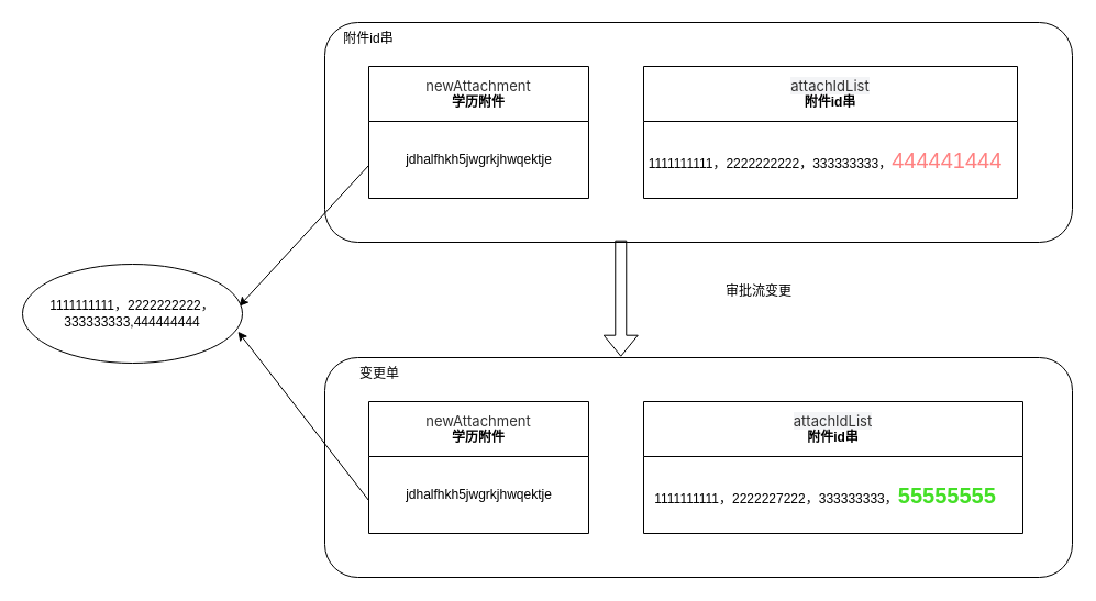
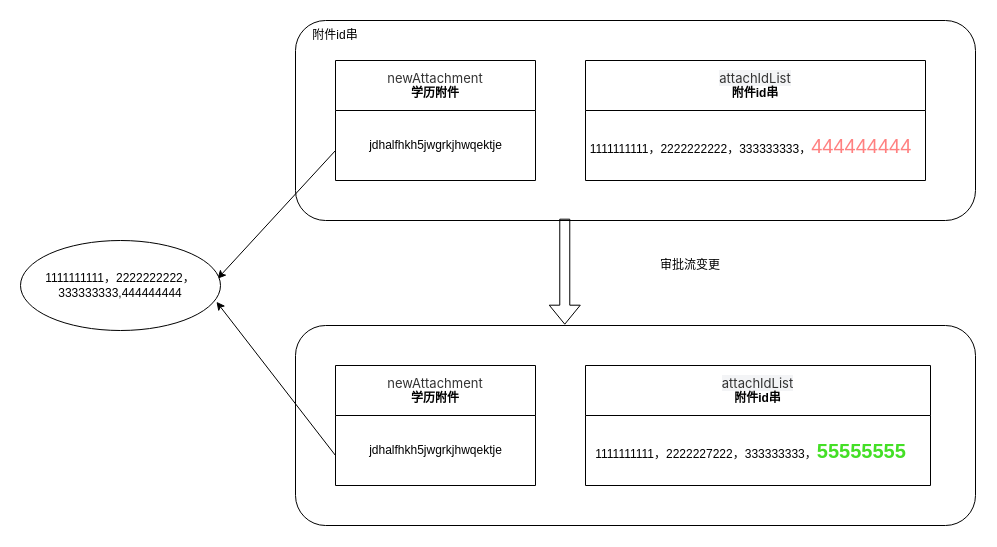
  <mxCell id="0" />
  <mxCell id="1" parent="0" />
  <mxCell id="2" value="" style="rounded=1;whiteSpace=wrap;html=1;" vertex="1" parent="1"><mxGeometry y="325" width="680" height="200" as="geometry" x="295" /></mxCell>
  <mxCell id="3" value="" style="rounded=1;whiteSpace=wrap;html=1;" vertex="1" parent="1"><mxGeometry y="20" width="680" height="200" as="geometry" x="295" /></mxCell>
  <mxCell id="4" value="&lt;span style=&quot;color: rgb(51, 51, 51); font-family: -apple-system, BlinkMacSystemFont, &amp;quot;Segoe UI&amp;quot;, Roboto, Ubuntu, &amp;quot;Helvetica Neue&amp;quot;, Arial, &amp;quot;PingFang SC&amp;quot;, &amp;quot;Hiragino Sans GB&amp;quot;, &amp;quot;Microsoft YaHei UI&amp;quot;, &amp;quot;Microsoft JhengHei&amp;quot;, &amp;quot;Source Han Sans CN&amp;quot;, sans-serif; font-size: 13px; font-weight: 400; text-align: left; text-wrap: nowrap; background-color: rgb(243, 244, 246);&quot;&gt;attachIdList&lt;/span&gt;&lt;span style=&quot;text-align: left; background-color: rgb(255, 255, 255); text-wrap: nowrap; font-weight: 400; font-size: 13px; font-family: -apple-system, BlinkMacSystemFont, &amp;quot;Segoe UI&amp;quot;, Roboto, Ubuntu, &amp;quot;Helvetica Neue&amp;quot;, Arial, &amp;quot;PingFang SC&amp;quot;, &amp;quot;Hiragino Sans GB&amp;quot;, &amp;quot;Microsoft YaHei UI&amp;quot;, &amp;quot;Microsoft JhengHei&amp;quot;, &amp;quot;Source Han Sans CN&amp;quot;, sans-serif; color: rgb(51, 51, 51);&quot;&gt;&lt;br&gt;&lt;/span&gt;附件id串&lt;span style=&quot;text-align: left; background-color: rgb(243, 244, 246);&quot;&gt;&lt;br&gt;&lt;/span&gt;" style="swimlane;whiteSpace=wrap;html=1;startSize=50;" vertex="1" parent="1"><mxGeometry x="585" y="60" width="340" height="120" as="geometry" /></mxCell>
- <mxCell id="5" value="1111111111，2222222222，333333333，&lt;font color=&quot;#ff8080&quot; style=&quot;font-size: 20px;&quot;&gt;444441444&lt;/font&gt;" style="text;html=1;align=center;verticalAlign=middle;resizable=0;points=[];autosize=1;strokeColor=none;fillColor=none;" vertex="1" parent="4"><mxGeometry x="-10" y="65" width="350" height="40" as="geometry" /></mxCell>
+ <mxCell id="5" value="1111111111，2222222222，333333333，&lt;font color=&quot;#ff8080&quot; style=&quot;font-size: 20px;&quot;&gt;444444444&lt;/font&gt;" style="text;html=1;align=center;verticalAlign=middle;resizable=0;points=[];autosize=1;strokeColor=none;fillColor=none;" vertex="1" parent="4"><mxGeometry x="-10" y="65" width="350" height="40" as="geometry" /></mxCell>
  <mxCell id="6" value="&lt;span style=&quot;color: rgb(51, 51, 51); font-family: -apple-system, BlinkMacSystemFont, &amp;quot;Segoe UI&amp;quot;, Roboto, Ubuntu, &amp;quot;Helvetica Neue&amp;quot;, Arial, &amp;quot;PingFang SC&amp;quot;, &amp;quot;Hiragino Sans GB&amp;quot;, &amp;quot;Microsoft YaHei UI&amp;quot;, &amp;quot;Microsoft JhengHei&amp;quot;, &amp;quot;Source Han Sans CN&amp;quot;, sans-serif; font-size: 13px; font-weight: 400; text-align: left; text-wrap: nowrap; background-color: rgb(255, 255, 255);&quot;&gt;newAttachment&lt;br&gt;&lt;/span&gt;学历附件" style="swimlane;whiteSpace=wrap;html=1;startSize=50;" vertex="1" parent="1"><mxGeometry x="335" y="60" width="200" height="120" as="geometry" /></mxCell>
  <mxCell id="7" value="jdhalfhkh5jwgrkjhwqektje" style="text;html=1;align=center;verticalAlign=middle;resizable=0;points=[];autosize=1;strokeColor=none;fillColor=none;" vertex="1" parent="6"><mxGeometry x="20" y="70" width="160" height="30" as="geometry" /></mxCell>
  <mxCell id="8" value="" style="endArrow=classic;html=1;rounded=0;entryX=0.985;entryY=0.425;entryDx=0;entryDy=0;entryPerimeter=0;exitX=0;exitY=0.75;exitDx=0;exitDy=0;" edge="1" parent="1" source="6" target="9"><mxGeometry width="50" height="50" relative="1" as="geometry"><mxPoint x="325" y="140" as="sourcePoint" /><mxPoint x="225" y="190" as="targetPoint" /></mxGeometry></mxCell>
  <mxCell id="9" value="&lt;span style=&quot;text-wrap: nowrap;&quot;&gt;1111111111，2222222222，&lt;/span&gt;&lt;div&gt;&lt;span style=&quot;text-wrap: nowrap;&quot;&gt;333333333,444444444&lt;/span&gt;&lt;/div&gt;" style="ellipse;whiteSpace=wrap;html=1;" vertex="1" parent="1"><mxGeometry x="20" y="240" width="200" height="90" as="geometry" /></mxCell>
  <mxCell id="10" value="&lt;span style=&quot;color: rgb(51, 51, 51); font-family: -apple-system, BlinkMacSystemFont, &amp;quot;Segoe UI&amp;quot;, Roboto, Ubuntu, &amp;quot;Helvetica Neue&amp;quot;, Arial, &amp;quot;PingFang SC&amp;quot;, &amp;quot;Hiragino Sans GB&amp;quot;, &amp;quot;Microsoft YaHei UI&amp;quot;, &amp;quot;Microsoft JhengHei&amp;quot;, &amp;quot;Source Han Sans CN&amp;quot;, sans-serif; font-size: 13px; font-weight: 400; text-align: left; text-wrap: nowrap; background-color: rgb(243, 244, 246);&quot;&gt;attachIdList&lt;/span&gt;&lt;span style=&quot;text-align: left; background-color: rgb(255, 255, 255); text-wrap: nowrap; font-weight: 400; font-size: 13px; font-family: -apple-system, BlinkMacSystemFont, &amp;quot;Segoe UI&amp;quot;, Roboto, Ubuntu, &amp;quot;Helvetica Neue&amp;quot;, Arial, &amp;quot;PingFang SC&amp;quot;, &amp;quot;Hiragino Sans GB&amp;quot;, &amp;quot;Microsoft YaHei UI&amp;quot;, &amp;quot;Microsoft JhengHei&amp;quot;, &amp;quot;Source Han Sans CN&amp;quot;, sans-serif; color: rgb(51, 51, 51);&quot;&gt;&lt;br&gt;&lt;/span&gt;附件id串&lt;span style=&quot;text-align: left; background-color: rgb(243, 244, 246);&quot;&gt;&lt;br&gt;&lt;/span&gt;" style="swimlane;whiteSpace=wrap;html=1;startSize=50;" vertex="1" parent="1"><mxGeometry x="585" y="365" width="345" height="120" as="geometry" /></mxCell>
  <mxCell id="11" value="1111111111，2222227222，333333333，&lt;b&gt;&lt;font color=&quot;#44df26&quot; style=&quot;font-size: 20px;&quot;&gt;55555555&lt;/font&gt;&lt;/b&gt;" style="text;html=1;align=center;verticalAlign=middle;resizable=0;points=[];autosize=1;strokeColor=none;fillColor=none;" vertex="1" parent="10"><mxGeometry y="65" width="330" height="40" as="geometry" /></mxCell>
  <mxCell id="12" value="&lt;span style=&quot;color: rgb(51, 51, 51); font-family: -apple-system, BlinkMacSystemFont, &amp;quot;Segoe UI&amp;quot;, Roboto, Ubuntu, &amp;quot;Helvetica Neue&amp;quot;, Arial, &amp;quot;PingFang SC&amp;quot;, &amp;quot;Hiragino Sans GB&amp;quot;, &amp;quot;Microsoft YaHei UI&amp;quot;, &amp;quot;Microsoft JhengHei&amp;quot;, &amp;quot;Source Han Sans CN&amp;quot;, sans-serif; font-size: 13px; font-weight: 400; text-align: left; text-wrap: nowrap; background-color: rgb(255, 255, 255);&quot;&gt;newAttachment&lt;br&gt;&lt;/span&gt;学历附件" style="swimlane;whiteSpace=wrap;html=1;startSize=50;" vertex="1" parent="1"><mxGeometry x="335" y="365" width="200" height="120" as="geometry" /></mxCell>
  <mxCell id="13" value="jdhalfhkh5jwgrkjhwqektje" style="text;html=1;align=center;verticalAlign=middle;resizable=0;points=[];autosize=1;strokeColor=none;fillColor=none;" vertex="1" parent="12"><mxGeometry x="20" y="70" width="160" height="30" as="geometry" /></mxCell>
  <mxCell id="14" value="" style="endArrow=classic;html=1;rounded=0;entryX=0.98;entryY=0.681;entryDx=0;entryDy=0;entryPerimeter=0;exitX=0;exitY=0.75;exitDx=0;exitDy=0;" edge="1" parent="1" source="12" target="9"><mxGeometry width="50" height="50" relative="1" as="geometry"><mxPoint x="185" y="440" as="sourcePoint" /><mxPoint x="235" y="390" as="targetPoint" /></mxGeometry></mxCell>
  <mxCell id="15" value="附件id串" style="text;html=1;align=center;verticalAlign=middle;whiteSpace=wrap;rounded=0;" vertex="1" parent="1"><mxGeometry x="305" y="20" width="60" height="30" as="geometry" /></mxCell>
- <mxCell id="16" value="变更单" style="text;html=1;align=center;verticalAlign=middle;whiteSpace=wrap;rounded=0;" vertex="1" parent="1"><mxGeometry x="315" y="325" width="60" height="30" as="geometry" /></mxCell>
  <mxCell id="17" value="" style="shape=flexArrow;endArrow=classic;html=1;rounded=0;entryX=0.396;entryY=-0.004;entryDx=0;entryDy=0;entryPerimeter=0;exitX=0.396;exitY=0.991;exitDx=0;exitDy=0;exitPerimeter=0;" edge="1" parent="1" source="3" target="2"><mxGeometry width="50" height="50" relative="1" as="geometry"><mxPoint x="555" y="230" as="sourcePoint" /><mxPoint x="605" y="180" as="targetPoint" /></mxGeometry></mxCell>
  <mxCell id="18" value="审批流变更" style="text;html=1;align=center;verticalAlign=middle;whiteSpace=wrap;rounded=0;" vertex="1" parent="1"><mxGeometry x="650" y="250" width="80" height="30" as="geometry" /></mxCell>
